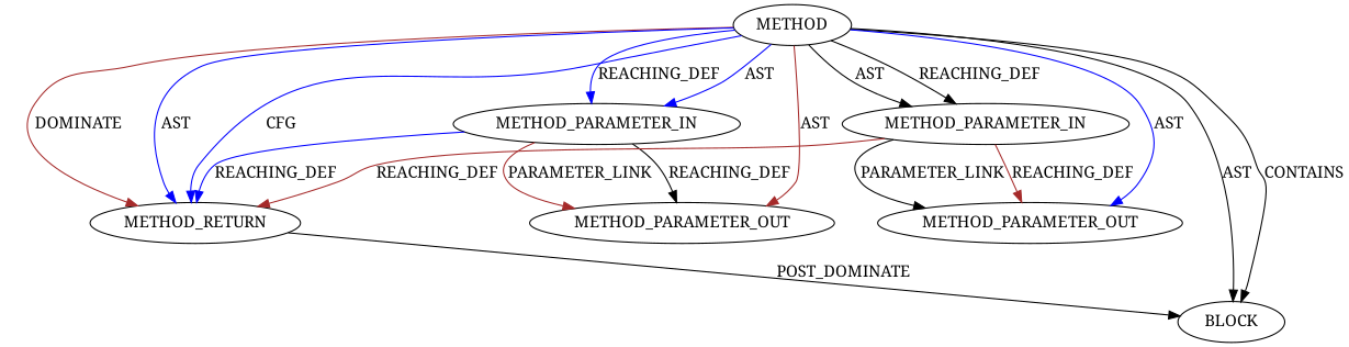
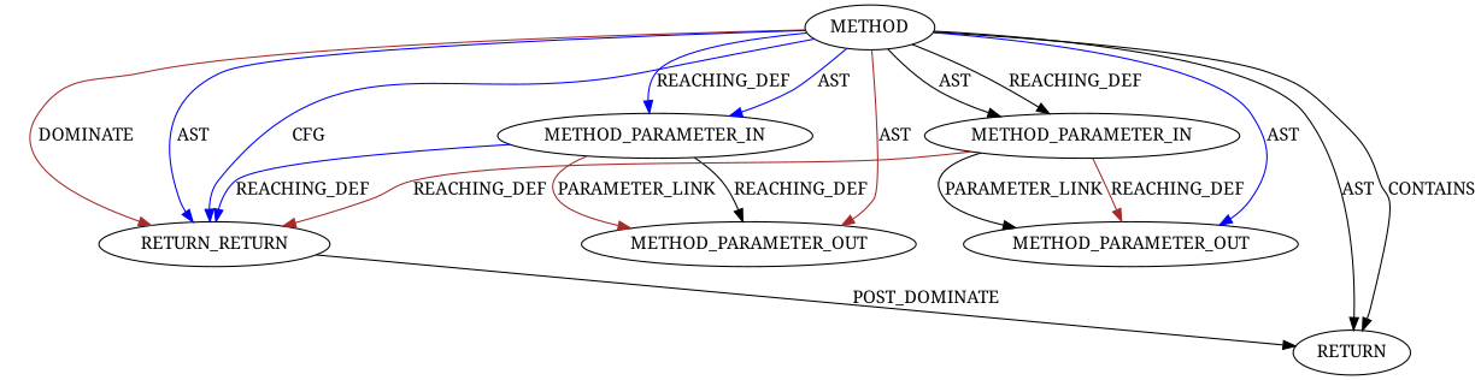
  digraph {
    fontname="Noto Serif"
    node [CODE="<empty>" EVALUATION_STRATEGY=BY_VALUE ORDER=2 TYPE_FULL_NAME=ANY fontname="Noto Serif" IS_VARIADIC=false]
    edge [color=black fontname="Noto Serif"]
-   n1 [CODE=RET label=METHOD_RETURN IS_VARIADIC=""]
-   n2 [ARGUMENT_INDEX=1 ORDER=1 label=BLOCK EVALUATION_STRATEGY="" IS_VARIADIC=""]
+   n1 [CODE=RET label=RETURN_RETURN IS_VARIADIC=""]
+   n2 [ARGUMENT_INDEX=1 ORDER=1 label=RETURN EVALUATION_STRATEGY="" IS_VARIADIC=""]
    n3 [AST_PARENT_FULL_NAME="<global>" AST_PARENT_TYPE=NAMESPACE_BLOCK FILENAME="<empty>" FULL_NAME=ceph_con_flag_clear IS_EXTERNAL=true NAME=ceph_con_flag_clear ORDER=0 label=METHOD EVALUATION_STRATEGY="" TYPE_FULL_NAME="" IS_VARIADIC=""]
    n4 [CODE=p1 INDEX=1 NAME=p1 ORDER=1 label=METHOD_PARAMETER_OUT]
    n5 [CODE=p1 INDEX=1 NAME=p1 ORDER=1 label=METHOD_PARAMETER_IN]
    n6 [CODE=p2 INDEX=2 NAME=p2 label=METHOD_PARAMETER_OUT]
    n7 [CODE=p2 INDEX=2 NAME=p2 label=METHOD_PARAMETER_IN]
    n1 -> n2 [label=POST_DOMINATE]
    n3 -> n1 [color=brown label=DOMINATE]
    n3 -> n1 [color=blue label=AST]
    n3 -> n1 [color=blue label=CFG]
    n3 -> n2 [label=AST]
    n3 -> n2 [label=CONTAINS]
    n3 -> n4 [color=brown label=AST]
    n3 -> n5 [color=blue label=REACHING_DEF]
    n3 -> n5 [color=blue label=AST]
    n3 -> n6 [color=blue label=AST]
    n3 -> n7 [label=REACHING_DEF]
    n3 -> n7 [label=AST]
    n5 -> n1 [VARIABLE=p1 color=blue label=REACHING_DEF]
    n5 -> n4 [VARIABLE=p1 label=REACHING_DEF]
    n5 -> n4 [color=brown label=PARAMETER_LINK]
    n7 -> n1 [VARIABLE=p2 color=brown label=REACHING_DEF]
    n7 -> n6 [label=PARAMETER_LINK]
    n7 -> n6 [VARIABLE=p2 color=brown label=REACHING_DEF]
  }
